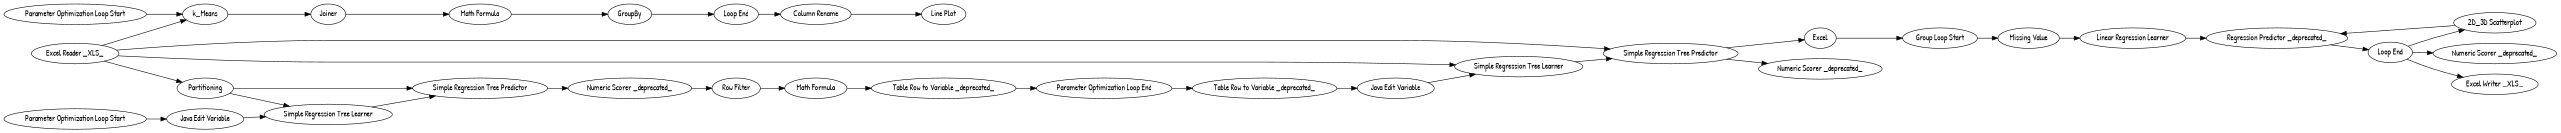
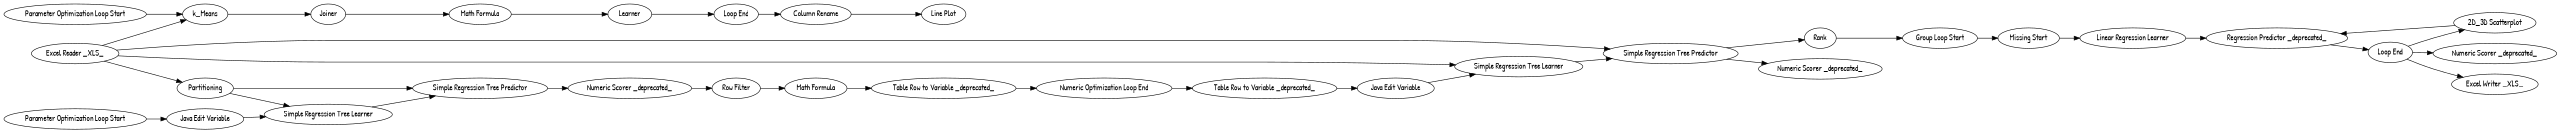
  digraph {
    fontname="Patrick Hand"
    rankdir=LR
    node [fontname="Patrick Hand"]
    edge [fontname="Patrick Hand"]
    n1 [label="Excel Reader _XLS_"]
    n2 [label=k_Means]
    n3 [label="Simple Regression Tree Learner"]
    n4 [label=Partitioning]
    n5 [label="Simple Regression Tree Predictor"]
    n6 [label=Joiner]
    n7 [label="Simple Regression Tree Learner"]
    n8 [label="Simple Regression Tree Predictor"]
-   n9 [label=Excel]
+   n9 [label=Rank]
    n10 [label="Numeric Scorer _deprecated_"]
    n11 [label="Math Formula"]
    n12 [label="Parameter Optimization Loop Start"]
    n13 [label="Java Edit Variable"]
    n14 [label="Numeric Scorer _deprecated_"]
    n15 [label="Row Filter"]
    n16 [label="Math Formula"]
    n17 [label="Table Row to Variable _deprecated_"]
    n18 [label="Java Edit Variable"]
    n19 [label="Group Loop Start"]
-   n20 [label="Missing Value"]
+   n20 [label="Missing Start"]
    n21 [label="Linear Regression Learner"]
-   n22 [label="Parameter Optimization Loop End"]
+   n22 [label="Numeric Optimization Loop End"]
    n23 [label="Table Row to Variable _deprecated_"]
    n24 [label="Regression Predictor _deprecated_"]
    n25 [label="Loop End"]
    n26 [label="Loop End"]
    n27 [label="Column Rename"]
    n28 [label="Line Plot"]
    n29 [label="2D_3D Scatterplot"]
    n30 [label="Numeric Scorer _deprecated_"]
    n31 [label="Excel Writer _XLS_"]
-   n32 [label=GroupBy]
+   n32 [label=Learner]
    n33 [label="Parameter Optimization Loop Start"]
    n1 -> n2
    n1 -> n3
    n1 -> n4
    n1 -> n5
    n2 -> n6
    n3 -> n5
    n4 -> n7
    n4 -> n8
    n5 -> n9
    n5 -> n10
    n6 -> n11
    n7 -> n8
    n8 -> n14
    n9 -> n19
    n11 -> n32
    n12 -> n13
    n13 -> n7
    n14 -> n15
    n15 -> n16
    n16 -> n17
    n17 -> n22
    n18 -> n3
    n19 -> n20
    n20 -> n21
    n21 -> n24
    n22 -> n23
    n23 -> n18
    n24 -> n25
    n25 -> n29
    n25 -> n30
    n25 -> n31
    n26 -> n27
    n27 -> n28
    n29 -> n24
    n32 -> n26
    n33 -> n2
  }
